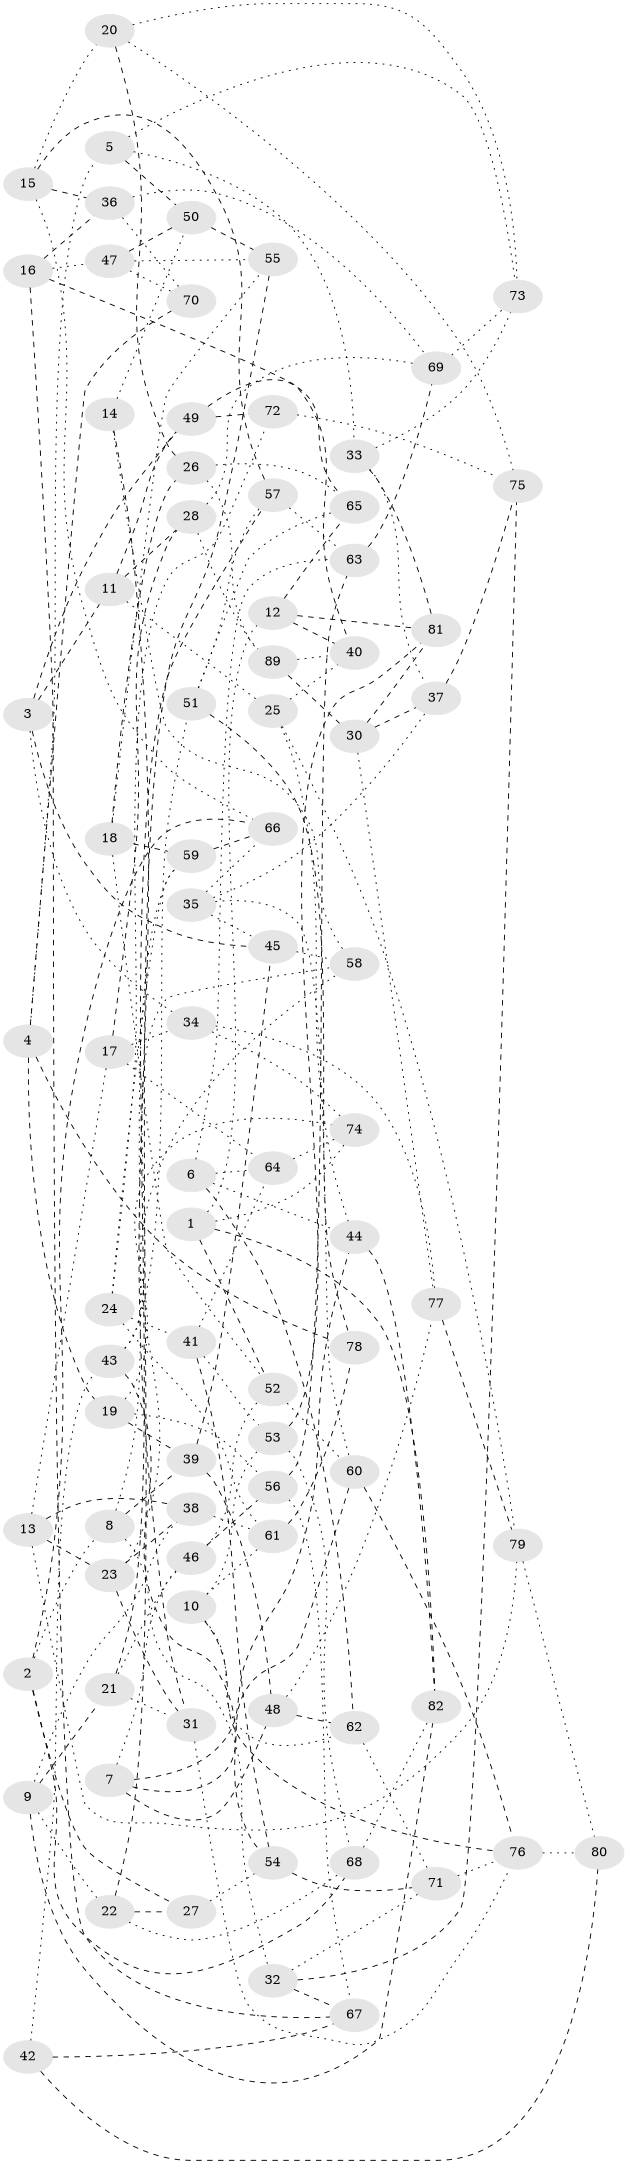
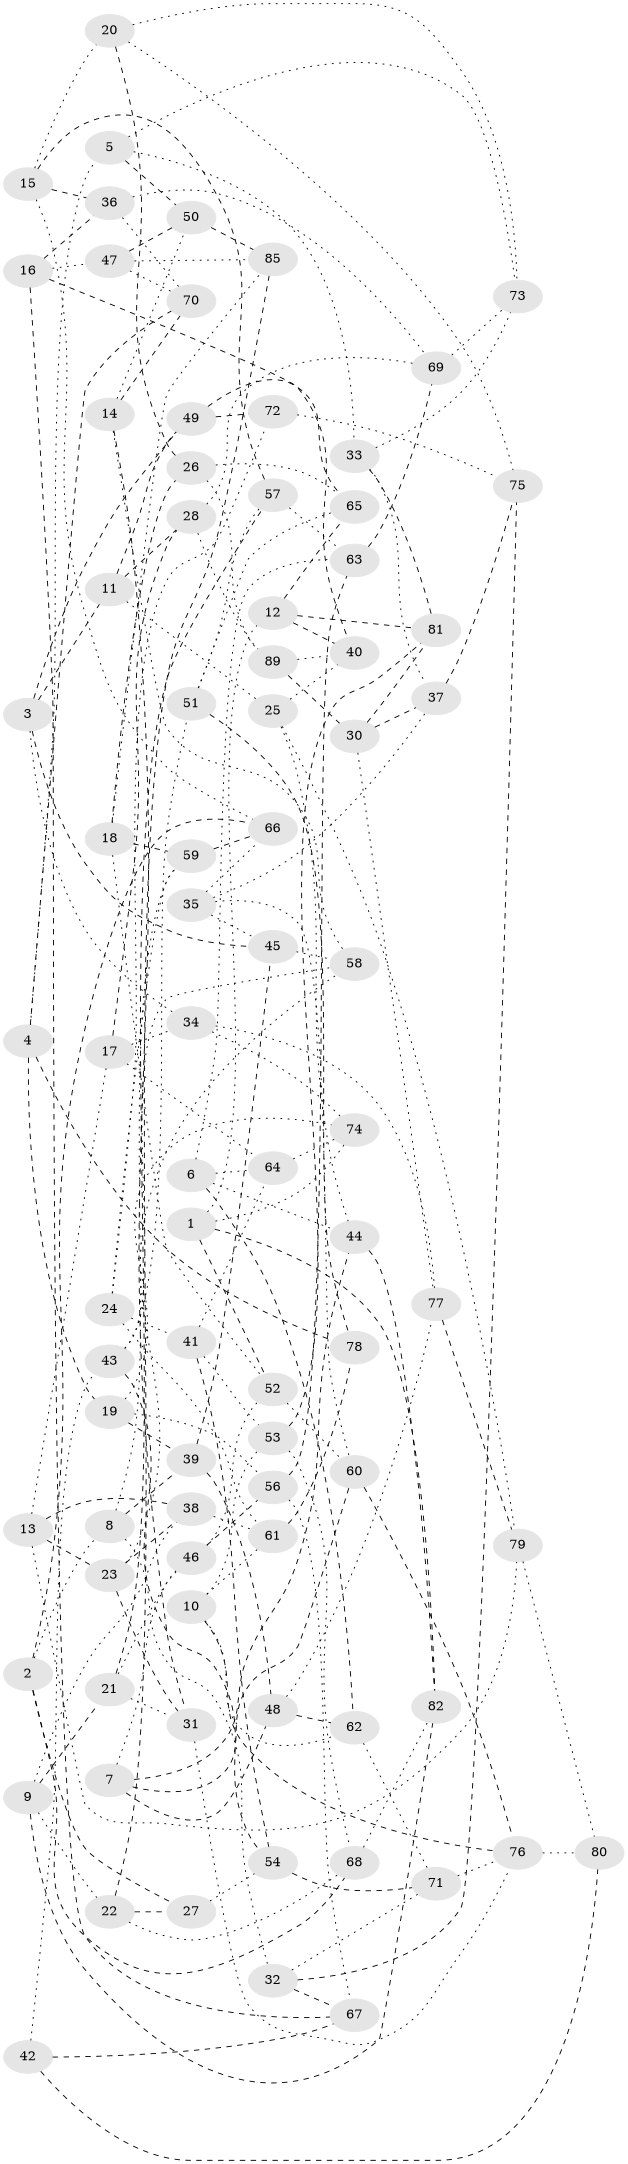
  graph {
    rankdir=LR
    node [color=gray90 style=filled]
    edge [style=dotted]
    1
    12
    52
    74
    82
    40
    65
    81
    60
    2
    8
    27
    66
    68
    32
    39
    59
    54
    3
    11
    34
    45
    49
    25
    28
    77
    58
    72
    4
    5
    19
    70
    78
    33
    50
    73
    56
    37
-   55
+   55 [label=85]
    6
    44
    62
    63
    64
    71
    69
    7
    46
    48
    76
    67
    75
    9
    21
    22
    38
    31
    57
    61
    10
    53
    79
    n63 [label=89]
    13
    17
    23
    80
    14
    15
    20
    36
    26
    16
    47
    18
    24
    41
    30
    42
    43
    35
    51
    1 -- 12
    1 -- 52 [style=dashed]
    1 -- 74
    1 -- 82 [style=dashed]
    12 -- 40 [style=dashed]
    12 -- 65 [style=dashed]
    12 -- 81 [style=dashed]
    52 -- 60
    60 -- 76 [style=dashed]
    2 -- 8
    2 -- 27 [style=dashed]
    2 -- 66 [style=dashed]
    2 -- 68 [style=dashed]
    8 -- 32
    8 -- 39 [style=dashed]
    8 -- 59
    27 -- 54
    68 -- 82
    32 -- 71
    32 -- 67 [style=dashed]
    32 -- 75 [style=dashed]
    39 -- 45 [style=dashed]
    39 -- 48 [style=dashed]
    59 -- 66 [style=dashed]
    54 -- 71 [style=dashed]
    3 -- 11 [style=dashed]
    3 -- 34
    3 -- 45 [style=dashed]
    3 -- 49 [style=dashed]
    11 -- 49 [style=dashed]
    11 -- 25
    11 -- 28 [style=dashed]
    34 -- 74
    34 -- 77
    45 -- 58
    49 -- 65 [style=dashed]
    49 -- 72 [style=dashed]
    25 -- 40
    25 -- 44
    25 -- 79
    28 -- 69
    28 -- n63
    77 -- 79 [style=dashed]
    72 -- 75
    4 -- 5
    4 -- 19 [style=dashed]
    4 -- 70 [style=dashed]
    4 -- 78 [style=dashed]
    5 -- 33
    5 -- 50 [style=dashed]
    5 -- 73
    19 -- 74
    19 -- 39 [style=dashed]
    19 -- 56
    33 -- 81 [style=dashed]
    33 -- 73
    33 -- 37
    50 -- 55 [style=dashed]
    56 -- 63 [style=dashed]
    56 -- 67
    37 -- 75 [style=dashed]
    6 -- 44
    6 -- 62 [style=dashed]
    6 -- 63
    6 -- 64
    44 -- 82 [style=dashed]
    62 -- 71
    63 -- 69 [style=dashed]
    64 -- 74
    71 -- 76
    69 -- 73
    7 -- 60 [style=dashed]
    7 -- 44 [style=dashed]
    7 -- 46
    7 -- 48 [style=dashed]
    46 -- 52
    46 -- 56 [style=dashed]
    48 -- 77
    48 -- 62 [style=dashed]
    76 -- 80
    9 -- 82 [style=dashed]
    9 -- 21 [style=dashed]
    9 -- 22
    9 -- 38
    21 -- 46
    21 -- 31
    21 -- 57 [style=dashed]
    22 -- 27 [style=dashed]
    22 -- 68
    22 -- 55 [style=dashed]
    38 -- 61
    31 -- 76
    57 -- 63
    61 -- 78 [style=dashed]
    10 -- 62
    10 -- 76 [style=dashed]
    10 -- 61
    10 -- 53
    53 -- 81 [style=dashed]
    53 -- 68
    79 -- 80
    n63 -- 40
    n63 -- 30 [style=dashed]
    13 -- 38 [style=dashed]
    13 -- 79
    13 -- 17
    13 -- 23 [style=dashed]
    17 -- 34
    17 -- 28 [style=dashed]
    17 -- 64
    23 -- 58
    23 -- 38 [style=dashed]
    23 -- 31 [style=dashed]
    14 -- 58
+   14 -- 70 [style=dashed]
    14 -- 50
    14 -- 31 [style=dashed]
    15 -- 66
    15 -- 57 [style=dashed]
    15 -- 20
    15 -- 36 [style=dashed]
    20 -- 73
    20 -- 75
    20 -- 26 [style=dashed]
    36 -- 70
    36 -- 69
    26 -- 65
    26 -- n63
    16 -- 40 [style=dashed]
    16 -- 67 [style=dashed]
    16 -- 36 [style=dashed]
    16 -- 47
    47 -- 70
    47 -- 50 [style=dashed]
    47 -- 55
    18 -- 52
    18 -- 59 [style=dashed]
    18 -- 55
    18 -- 26 [style=dashed]
    24 -- 59
    24 -- 72
    24 -- 61
    24 -- 41
    41 -- 54 [style=dashed]
    41 -- 64
    41 -- 53
    30 -- 81 [style=dashed]
    30 -- 77
    30 -- 37 [style=dashed]
    42 -- 67 [style=dashed]
    42 -- 80 [style=dashed]
    42 -- 43
    43 -- 54 [style=dashed]
    43 -- 58
    43 -- 51
    35 -- 60
    35 -- 66
    35 -- 45
    35 -- 37
    51 -- 65
    51 -- 78 [style=dashed]
    51 -- 57
  }
